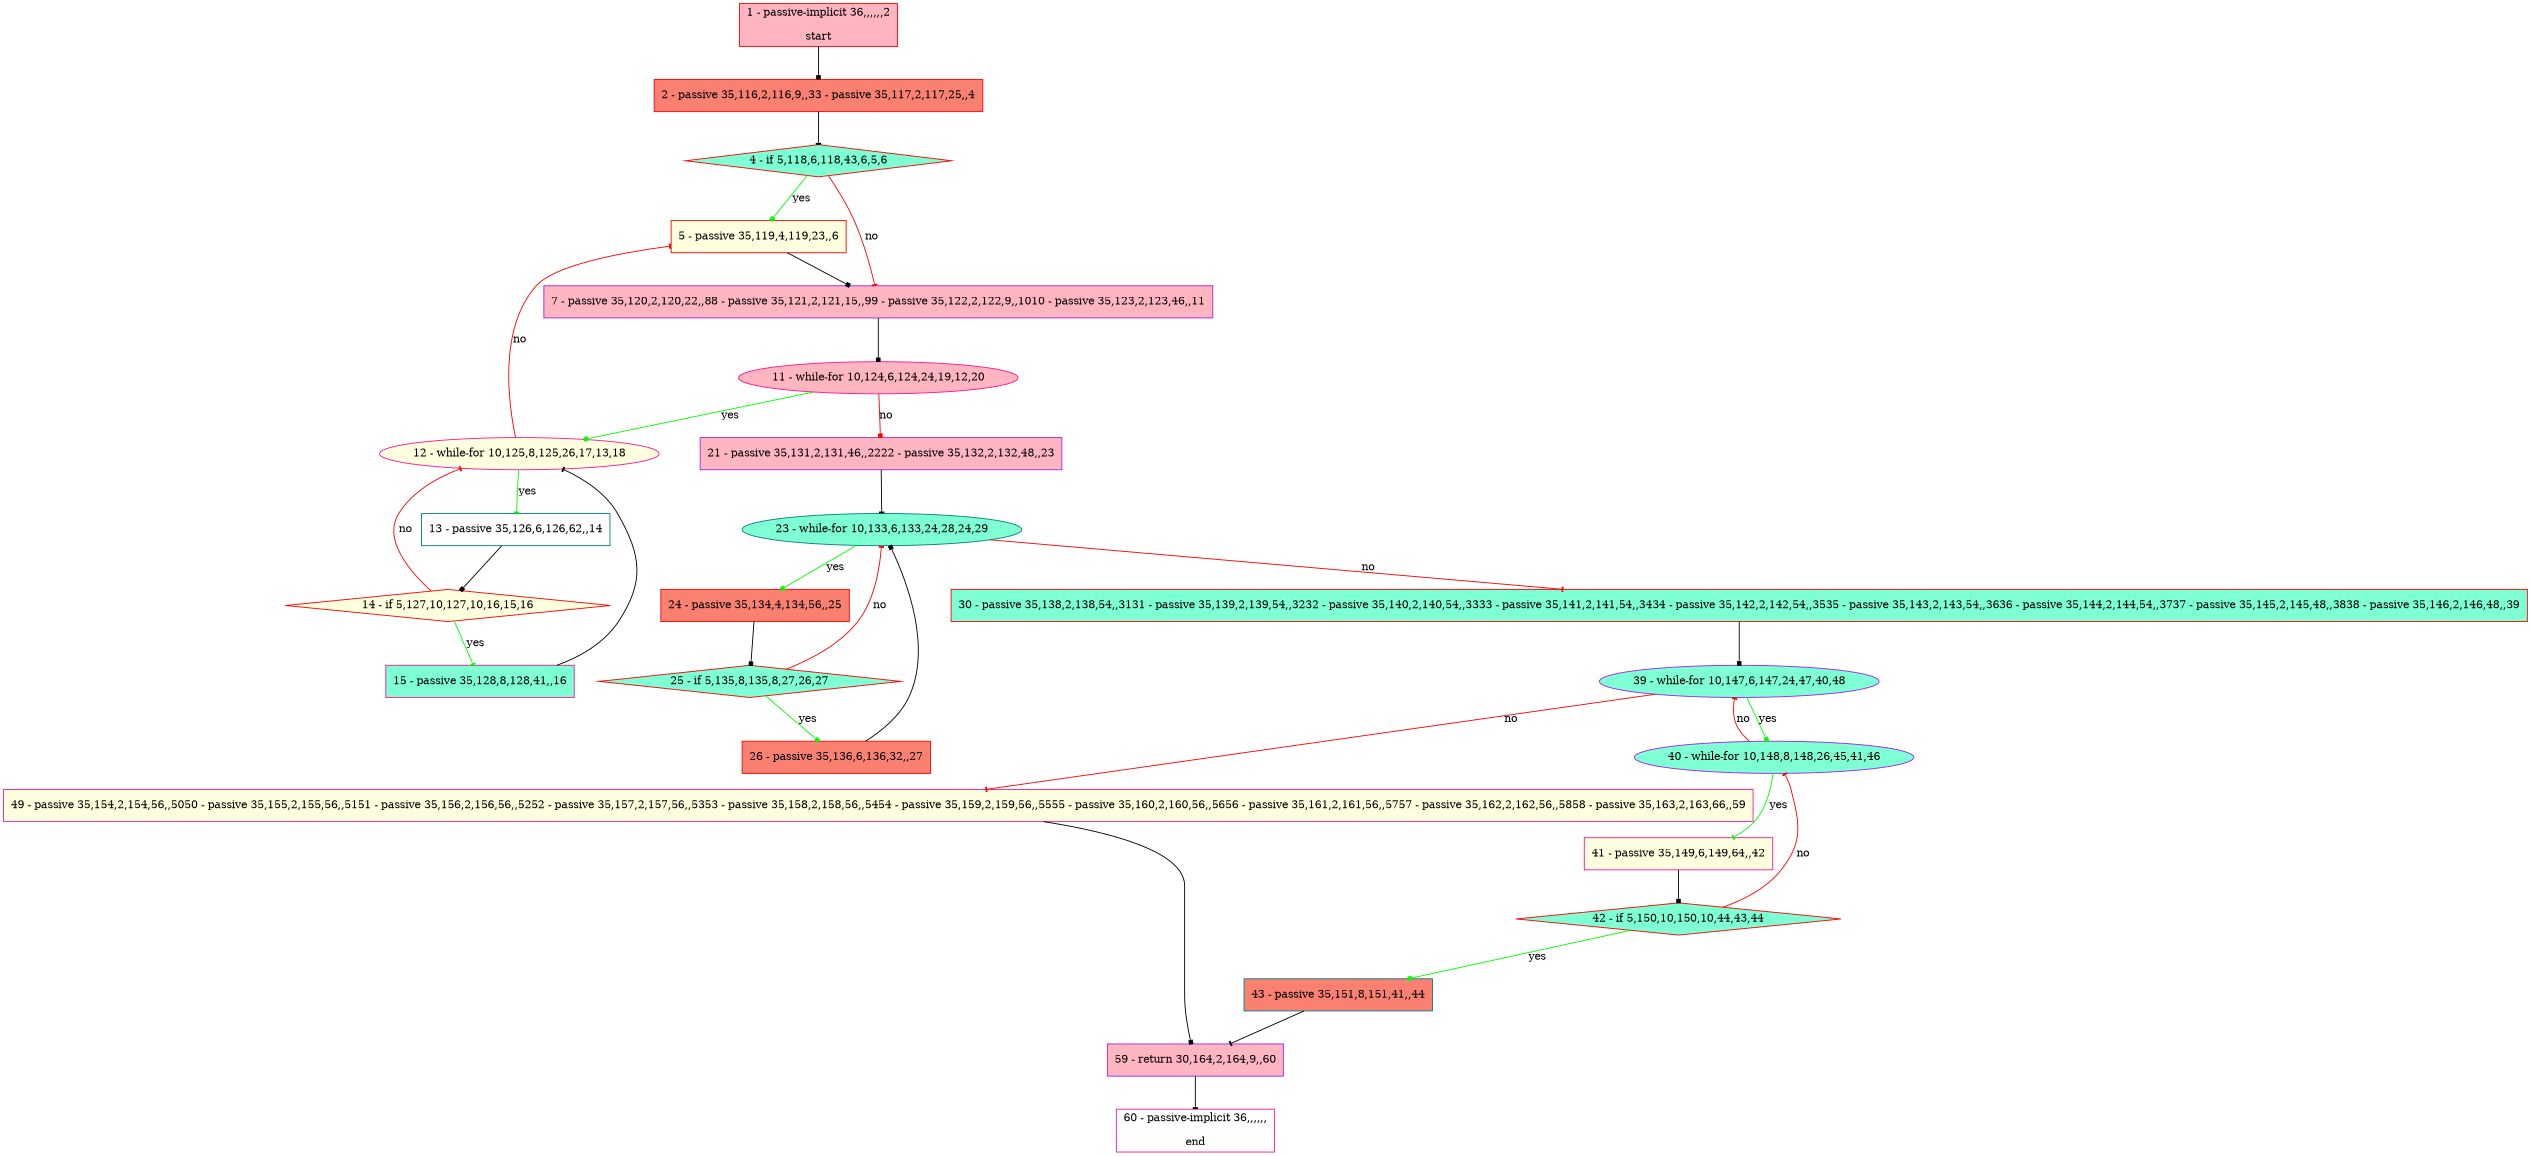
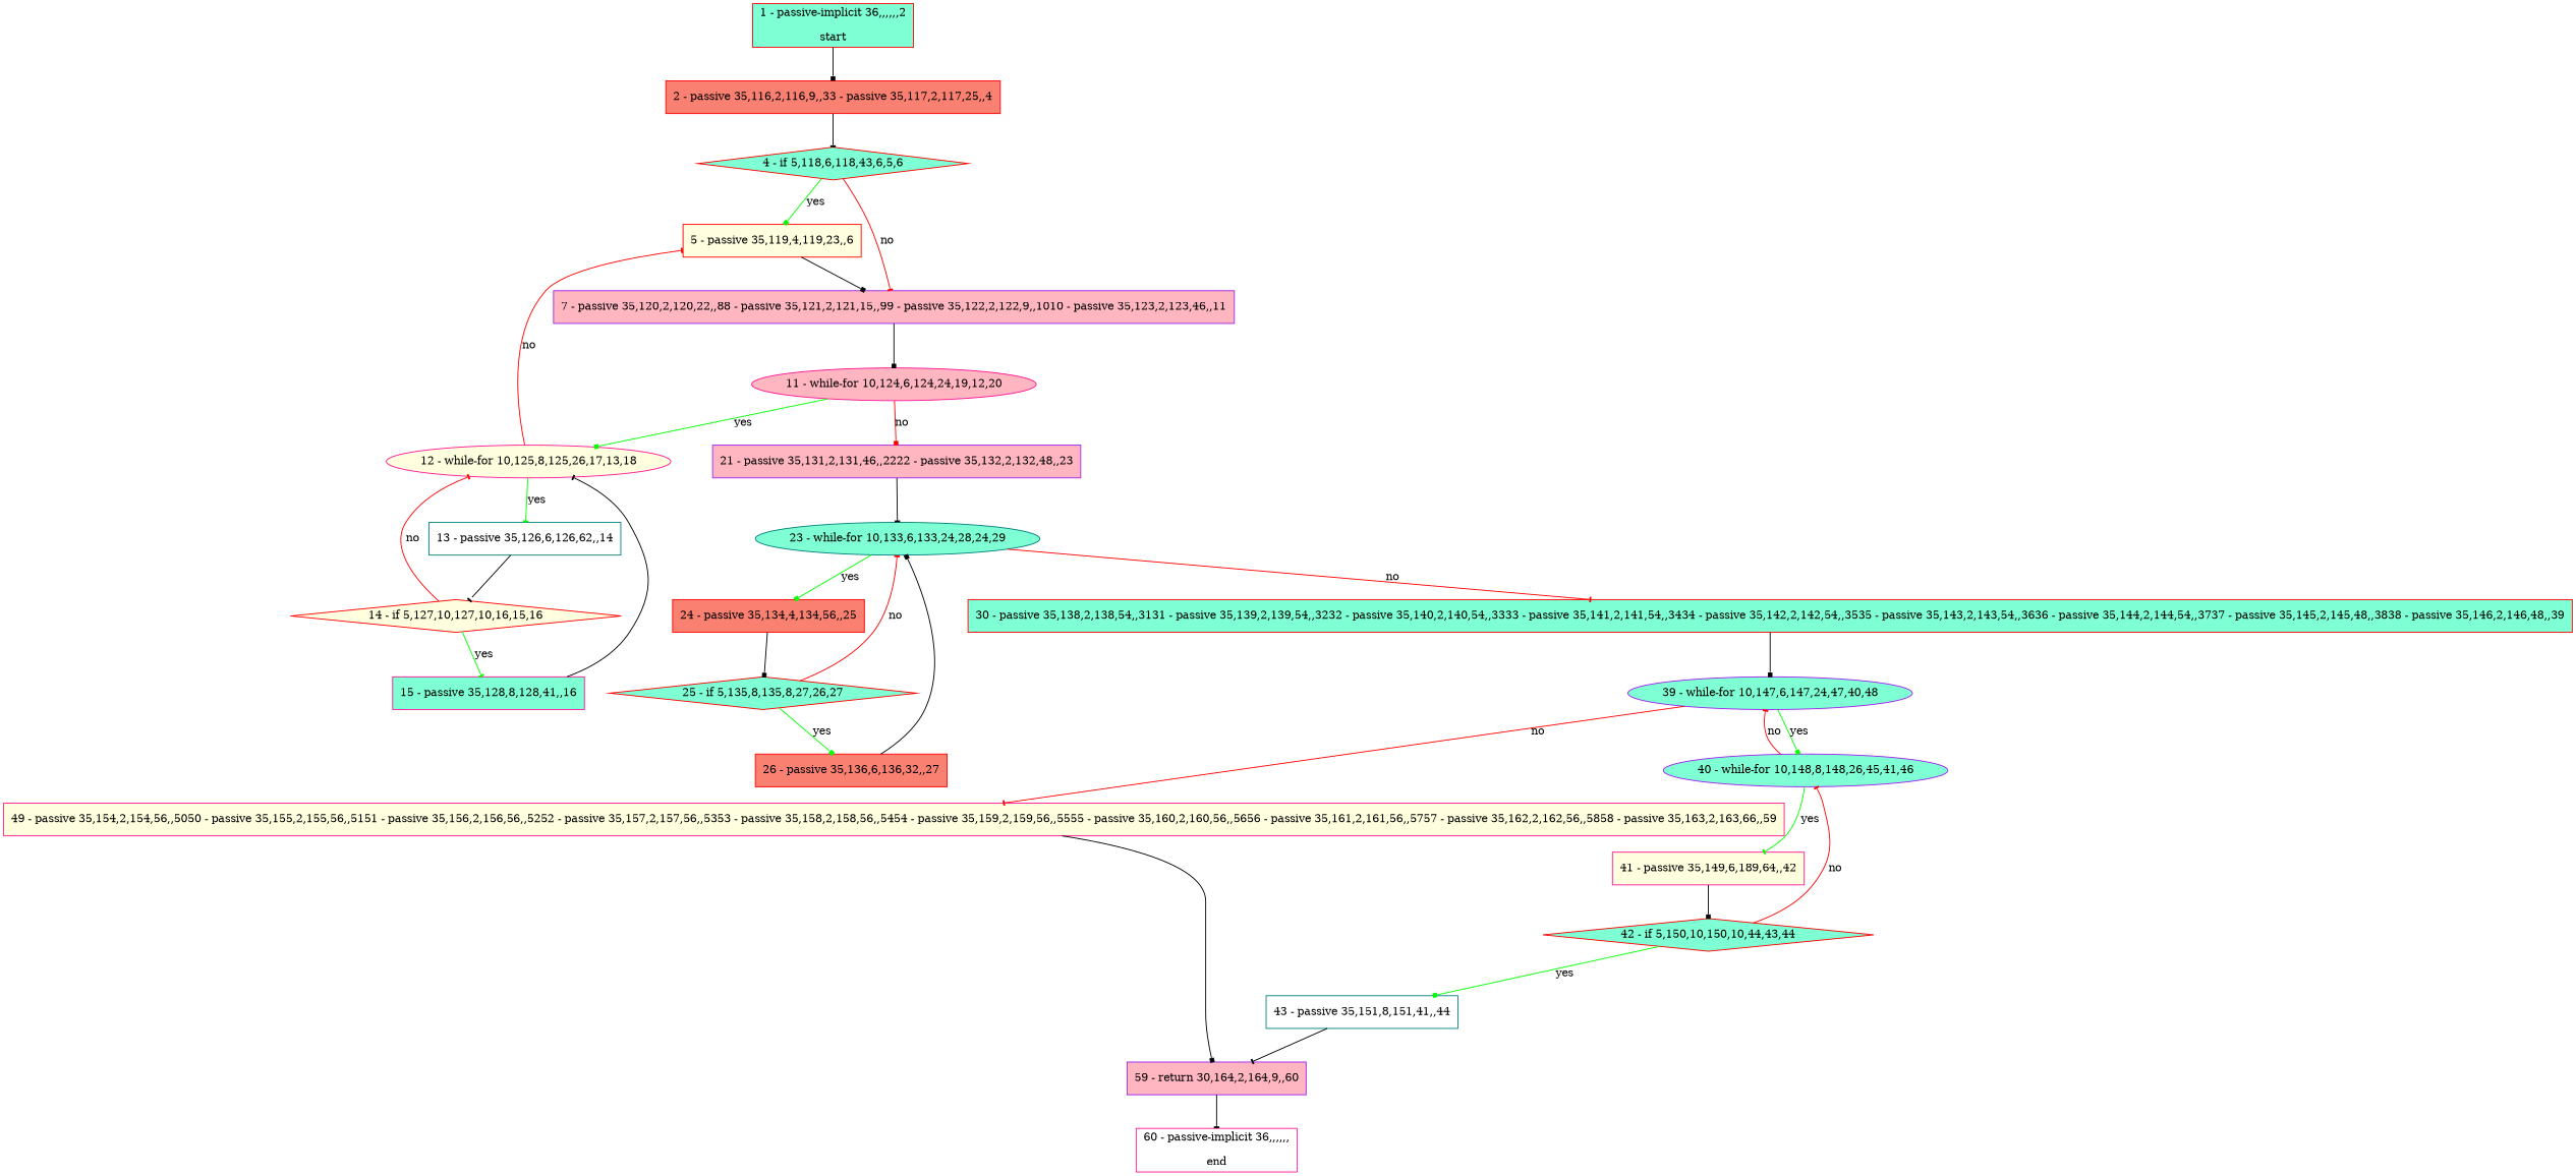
  digraph {
    bgcolor=white
    compound=true
    fillcolor="#FFFFCC"
    fontname="DejaVu Serif"
    fontsize=12
    pack=true
    packmode=clust
    style="rounded,filled"
    node [color=red compound=true fillcolor=aquamarine fixedsize=false fontname="DejaVu Serif" fontsize=12 node_initialized=no shape=box style=filled]
    edge [arrowhead=tee arrowsize=0.5 arrowtail=none color="#000000" compound=true dir=forward fontcolor=black fontname="DejaVu Serif" fontsize=12]
    n1 [fillcolor=salmon label="2 - passive 35,116,2,116,9,,33 - passive 35,117,2,117,25,,4"]
    n2 [label="4 - if 5,118,6,118,43,6,5,6" shape=diamond]
    n3 [fillcolor=lightyellow label="5 - passive 35,119,4,119,23,,6"]
    n4 [color=purple fillcolor=lightpink label="7 - passive 35,120,2,120,22,,88 - passive 35,121,2,121,15,,99 - passive 35,122,2,122,9,,1010 - passive 35,123,2,123,46,,11"]
-   n5 [fillcolor=lightpink label="1 - passive-implicit 36,,,,,,2\n\nstart"]
+   n5 [label="1 - passive-implicit 36,,,,,,2\n\nstart"]
    n6 [color=deeppink fillcolor=lightpink label="11 - while-for 10,124,6,124,24,19,12,20" shape=oval]
    n7 [color=deeppink fillcolor=lightyellow label="12 - while-for 10,125,8,125,26,17,13,18" shape=oval]
    n8 [color=purple fillcolor=lightpink label="21 - passive 35,131,2,131,46,,2222 - passive 35,132,2,132,48,,23"]
    n9 [color=teal fillcolor=white label="13 - passive 35,126,6,126,62,,14"]
    n10 [color=teal label="23 - while-for 10,133,6,133,24,28,24,29" shape=oval]
    n11 [fillcolor=lightyellow label="14 - if 5,127,10,127,10,16,15,16" shape=diamond]
    n12 [fillcolor=salmon label="24 - passive 35,134,4,134,56,,25"]
    n13 [label="30 - passive 35,138,2,138,54,,3131 - passive 35,139,2,139,54,,3232 - passive 35,140,2,140,54,,3333 - passive 35,141,2,141,54,,3434 - passive 35,142,2,142,54,,3535 - passive 35,143,2,143,54,,3636 - passive 35,144,2,144,54,,3737 - passive 35,145,2,145,48,,3838 - passive 35,146,2,146,48,,39"]
    n14 [color=deeppink label="15 - passive 35,128,8,128,41,,16"]
    n15 [label="25 - if 5,135,8,135,8,27,26,27" shape=diamond]
    n16 [color=purple label="39 - while-for 10,147,6,147,24,47,40,48" shape=oval]
    n17 [fillcolor=salmon label="26 - passive 35,136,6,136,32,,27"]
    n18 [color=purple label="40 - while-for 10,148,8,148,26,45,41,46" shape=oval]
    n19 [color=deeppink fillcolor=lightyellow label="49 - passive 35,154,2,154,56,,5050 - passive 35,155,2,155,56,,5151 - passive 35,156,2,156,56,,5252 - passive 35,157,2,157,56,,5353 - passive 35,158,2,158,56,,5454 - passive 35,159,2,159,56,,5555 - passive 35,160,2,160,56,,5656 - passive 35,161,2,161,56,,5757 - passive 35,162,2,162,56,,5858 - passive 35,163,2,163,66,,59"]
-   n20 [color=deeppink fillcolor=lightyellow label="41 - passive 35,149,6,149,64,,42"]
+   n20 [color=deeppink fillcolor=lightyellow label="41 - passive 35,149,6,189,64,,42"]
    n21 [color=purple fillcolor=lightpink label="59 - return 30,164,2,164,9,,60"]
    n22 [label="42 - if 5,150,10,150,10,44,43,44" shape=diamond]
    n23 [color=deeppink fillcolor=white label="60 - passive-implicit 36,,,,,,\n\nend"]
-   n24 [color=teal fillcolor=salmon label="43 - passive 35,151,8,151,41,,44"]
+   n24 [color=teal fillcolor=white label="43 - passive 35,151,8,151,41,,44"]
    n1 -> n2
    n2 -> n3 [arrowhead=box color="#00ff00" label=yes]
    n2 -> n4 [color="#ff0000" label=no]
    n3 -> n4 [arrowhead=box]
    n4 -> n6 [arrowhead=box]
    n5 -> n1 [arrowhead=box]
    n6 -> n7 [arrowhead=box color="#00ff00" label=yes]
    n6 -> n8 [arrowhead=box color="#ff0000" label=no]
    n7 -> n3 [color="#ff0000" label=no]
    n7 -> n9 [color="#00ff00" label=yes]
    n8 -> n10
-   n9 -> n11 [arrowhead=box]
+   n9 -> n11
    n10 -> n12 [arrowhead=box color="#00ff00" label=yes]
    n10 -> n13 [color="#ff0000" label=no]
    n11 -> n7 [color="#ff0000" label=no]
    n11 -> n14 [color="#00ff00" label=yes]
    n12 -> n15 [arrowhead=box]
    n13 -> n16 [arrowhead=box]
    n14 -> n7
    n15 -> n10 [color="#ff0000" label=no]
    n15 -> n17 [arrowhead=box color="#00ff00" label=yes]
    n16 -> n18 [arrowhead=box color="#00ff00" label=yes]
    n16 -> n19 [color="#ff0000" label=no]
    n17 -> n10 [arrowhead=box]
    n18 -> n16 [color="#ff0000" label=no]
    n18 -> n20 [color="#00ff00" label=yes]
    n19 -> n21 [arrowhead=box]
    n20 -> n22 [arrowhead=box]
    n21 -> n23
    n22 -> n18 [color="#ff0000" label=no]
    n22 -> n24 [arrowhead=box color="#00ff00" label=yes]
    n24 -> n21
  }
